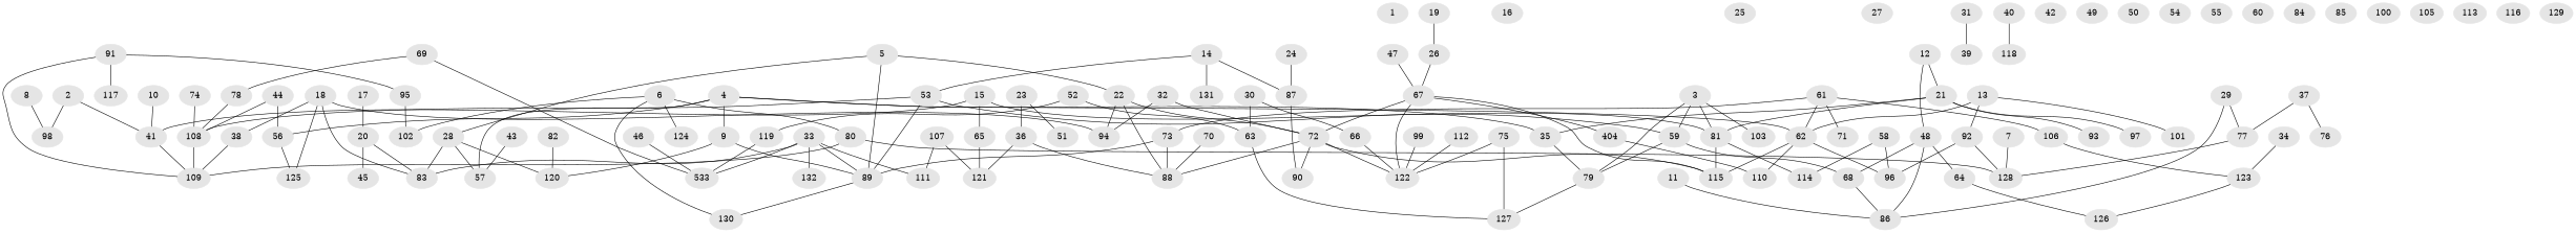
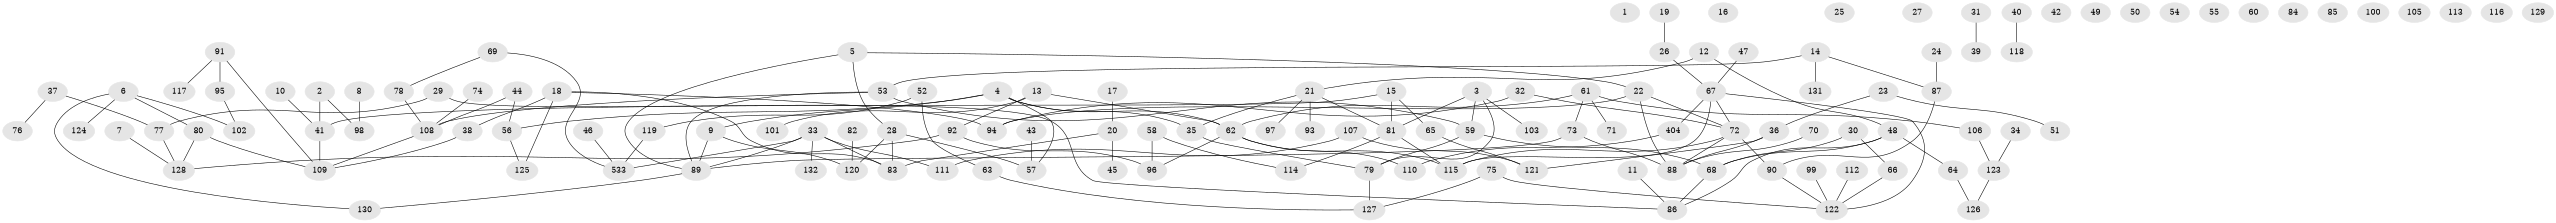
  graph {
    node [color=gray90 style=filled]
    1
    2
    41
    98
    109
    3
    59
    79
    81
    103
    68
    127
    114
    115
    4
    9
    35
    56
    57
    62
    89
    120
    125
    96
    110
    5
    22
    28
    94
    72
    88
    83
    130
    6
    80
    102
    124
    128
    7
    8
    10
    11
    86
    12
    21
    48
    93
    97
    64
    13
    92
    101
    14
    53
    87
    131
    108
    90
    15
    65
    121
    16
    17
    20
    45
    18
    38
    19
    26
    67
    122
    23
    36
    51
    24
    25
    n77 [label=404]
    27
    29
    77
    30
    66
    31
    39
    32
    33
    111
    132
    n89 [label=533]
    34
    123
    126
    37
    76
    40
    118
    42
    43
    44
    46
    47
    49
    50
    52
    63
    119
    54
    55
    58
    60
    61
    71
    73
    106
    69
    78
    70
    74
    75
    82
    84
    85
    91
    95
    117
    99
    100
    105
    107
    112
    113
    116
    129
    2 -- 41
    2 -- 98
    41 -- 109
    3 -- 59
    3 -- 79
    3 -- 81
    3 -- 103
    59 -- 79
    59 -- 68
    79 -- 127
    81 -- 114
    81 -- 115
    68 -- 86
    4 -- 9
    4 -- 35
    4 -- 56
    4 -- 57
    4 -- 62
    9 -- 89
    9 -- 120
    35 -- 79
    56 -- 125
    62 -- 115
    62 -- 96
    62 -- 110
    89 -- 130
    5 -- 89
    5 -- 22
    5 -- 28
    22 -- 94
    22 -- 72
    22 -- 88
    28 -- 57
    28 -- 120
    28 -- 83
    72 -- 115
    72 -- 88
    72 -- 90
-   72 -- 122
+   90 -- 122
    6 -- 130
    6 -- 80
    6 -- 102
    6 -- 124
    80 -- 109
    80 -- 128
    7 -- 128
    8 -- 98
    10 -- 41
    11 -- 86
    12 -- 21
    12 -- 48
    21 -- 81
    21 -- 35
    21 -- 93
    21 -- 97
    48 -- 68
    48 -- 86
    48 -- 64
    64 -- 126
    13 -- 62
    13 -- 92
    13 -- 101
    92 -- 96
    92 -- 128
    14 -- 53
    14 -- 87
    14 -- 131
    53 -- 59
    53 -- 89
    53 -- 108
    87 -- 90
    108 -- 109
    15 -- 41
    15 -- 81
    15 -- 65
    65 -- 121
    17 -- 20
    20 -- 83
    20 -- 45
    18 -- 125
    18 -- 94
    18 -- 83
    18 -- 38
    38 -- 109
    19 -- 26
    26 -- 67
    67 -- 115
    67 -- 72
    67 -- 122
    67 -- n77
    23 -- 36
    23 -- 51
    36 -- 88
    36 -- 121
    24 -- 87
    n77 -- 110
    29 -- 86
    29 -- 77
    77 -- 128
-   30 -- 63
+   30 -- 68
    30 -- 66
    66 -- 122
    31 -- 39
    32 -- 94
    32 -- 72
    33 -- 89
    33 -- 83
    33 -- 111
    33 -- 132
    33 -- n89
    34 -- 123
    123 -- 126
    37 -- 77
    37 -- 76
    40 -- 118
    43 -- 57
    44 -- 56
    44 -- 108
    46 -- n89
    47 -- 67
    52 -- 63
    52 -- 119
    63 -- 127
    119 -- n89
    58 -- 114
    58 -- 96
    61 -- 62
    61 -- 71
    61 -- 73
    61 -- 106
    73 -- 89
    73 -- 88
    106 -- 123
    69 -- n89
    69 -- 78
    78 -- 108
    70 -- 88
    74 -- 108
    75 -- 127
    75 -- 122
    82 -- 120
    91 -- 109
    91 -- 95
    91 -- 117
    95 -- 102
    99 -- 122
    107 -- 121
    107 -- 111
    112 -- 122
  }
